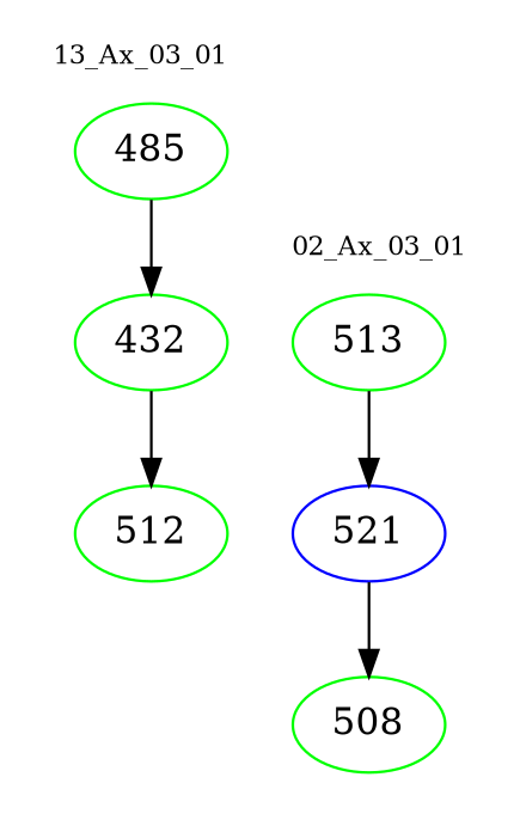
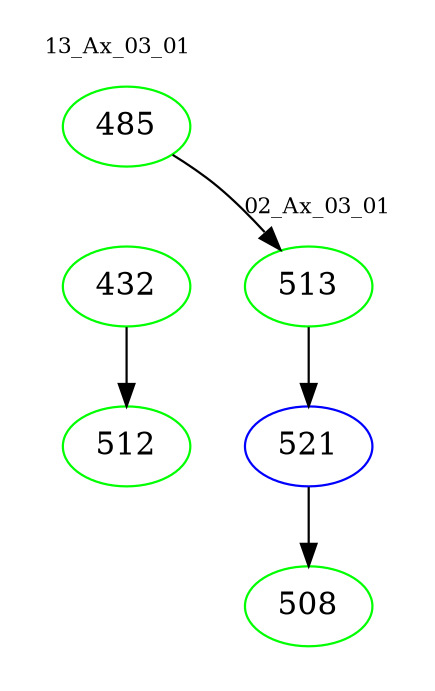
  digraph {
    node [color=green]
    edge [color=black]
    n1 [label=485]
    n2 [label=432]
    n3 [label=512]
    n4 [label=513]
    n5 [color=blue label=521]
    n6 [label=508]
    subgraph cluster_1 {
      color=white
      fontsize=10
      label="13_Ax_03_01"
      n1
      n2
      n3
    }
    subgraph cluster_2 {
      color=white
      fontsize=10
      label="02_Ax_03_01"
      n4
      n5
      n6
    }
-   n1 -> n2
+   n1 -> n4
    n2 -> n3
    n4 -> n5
    n5 -> n6
  }
